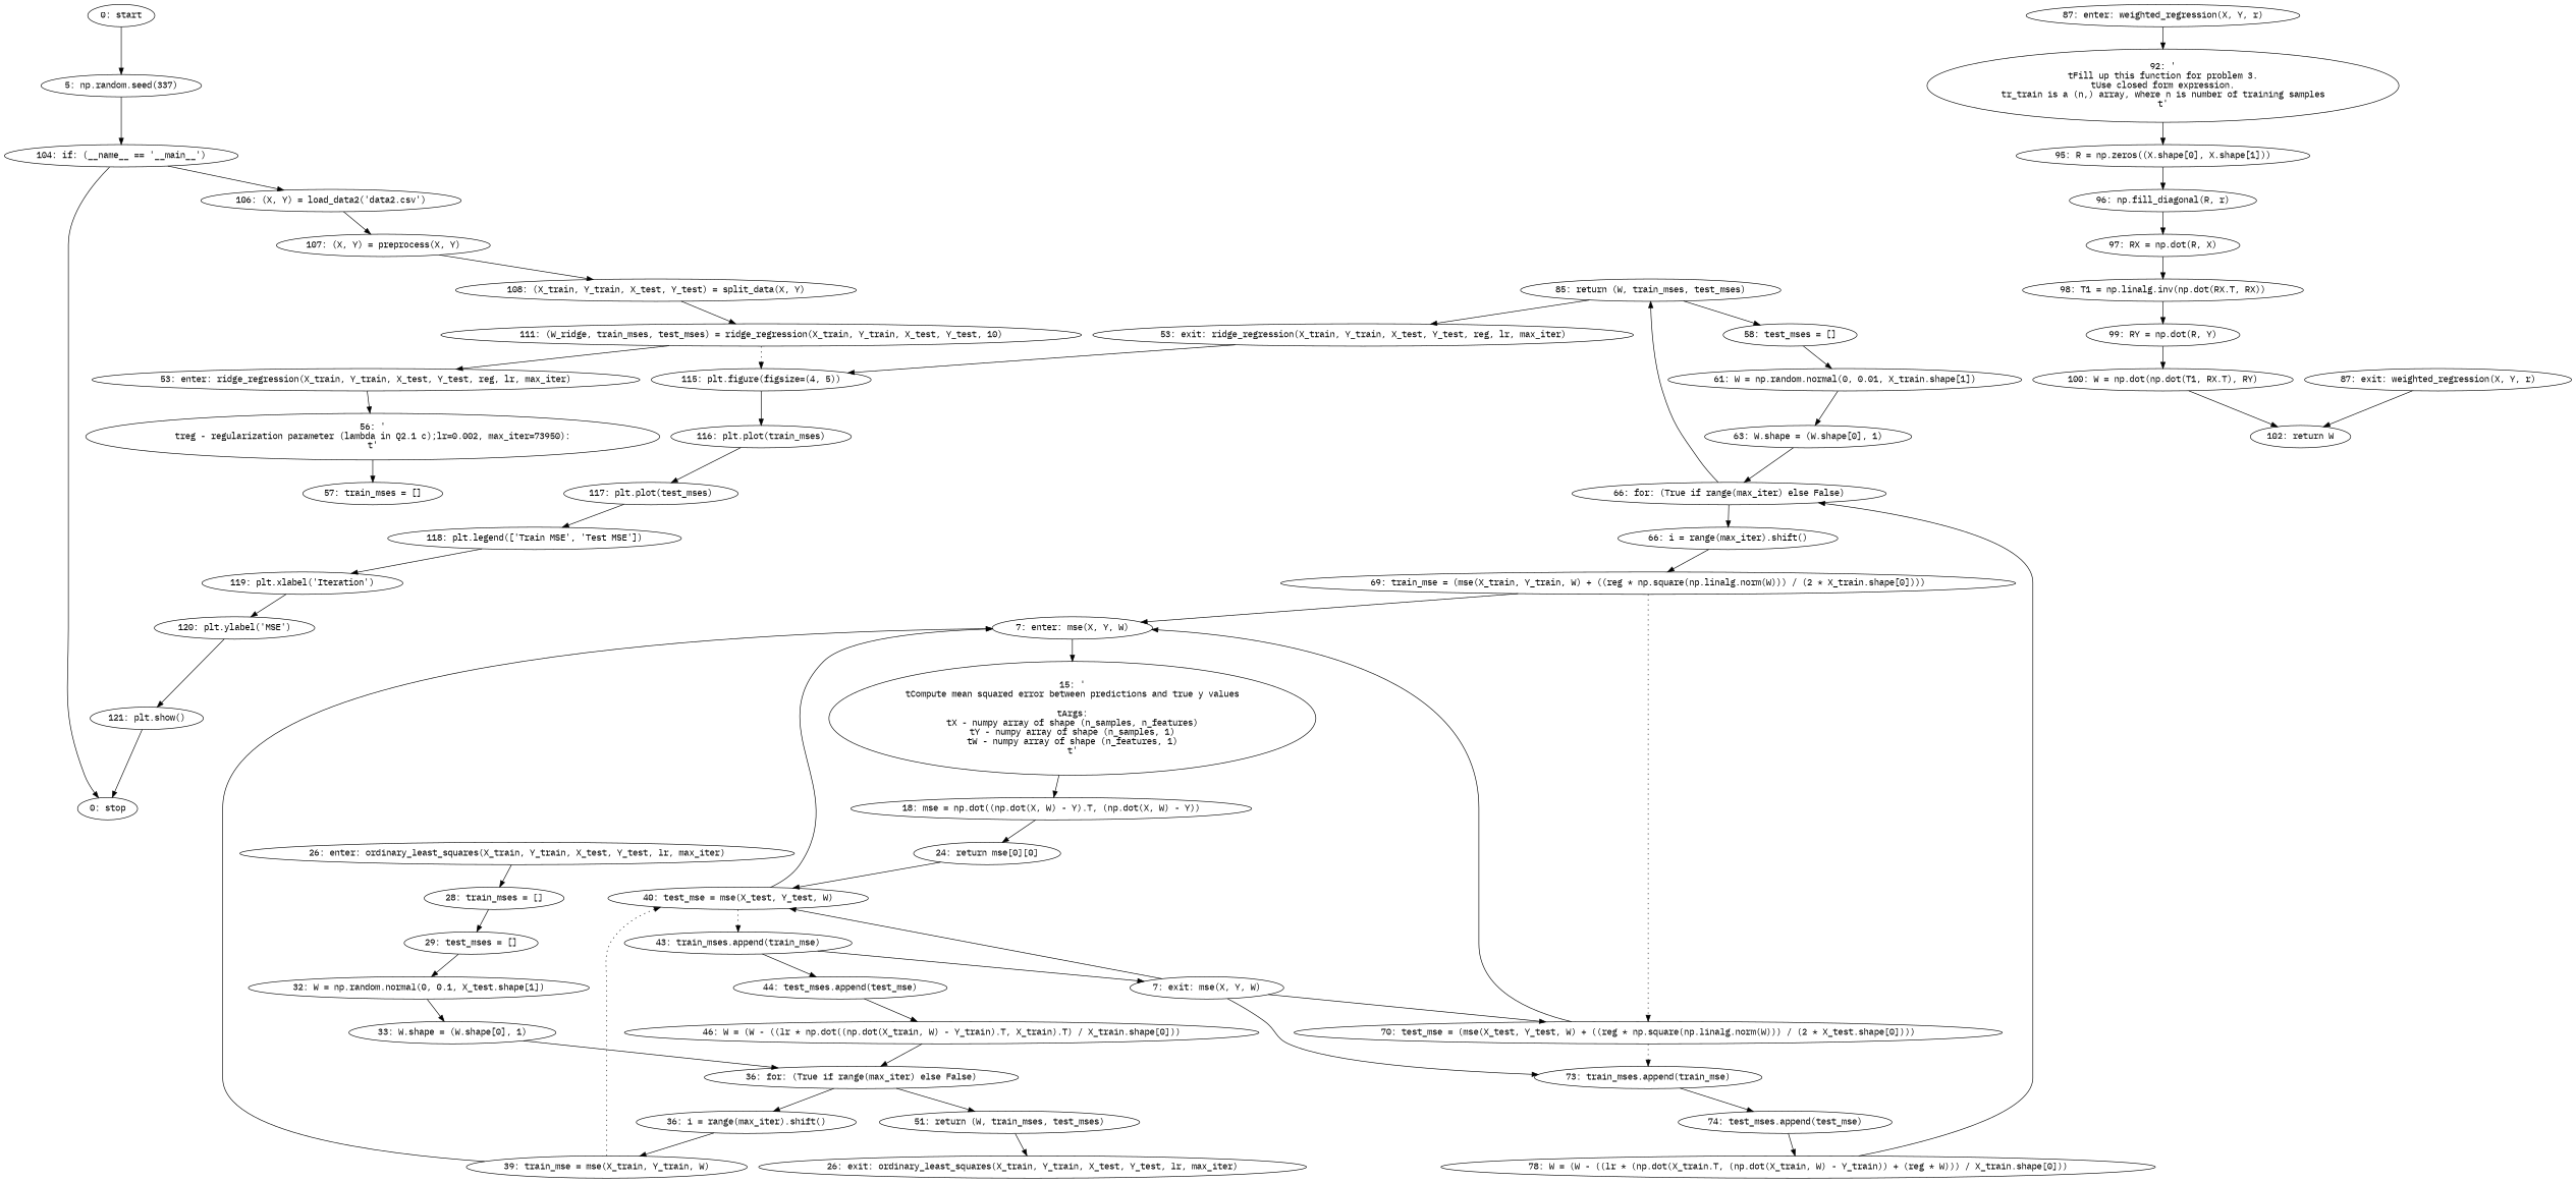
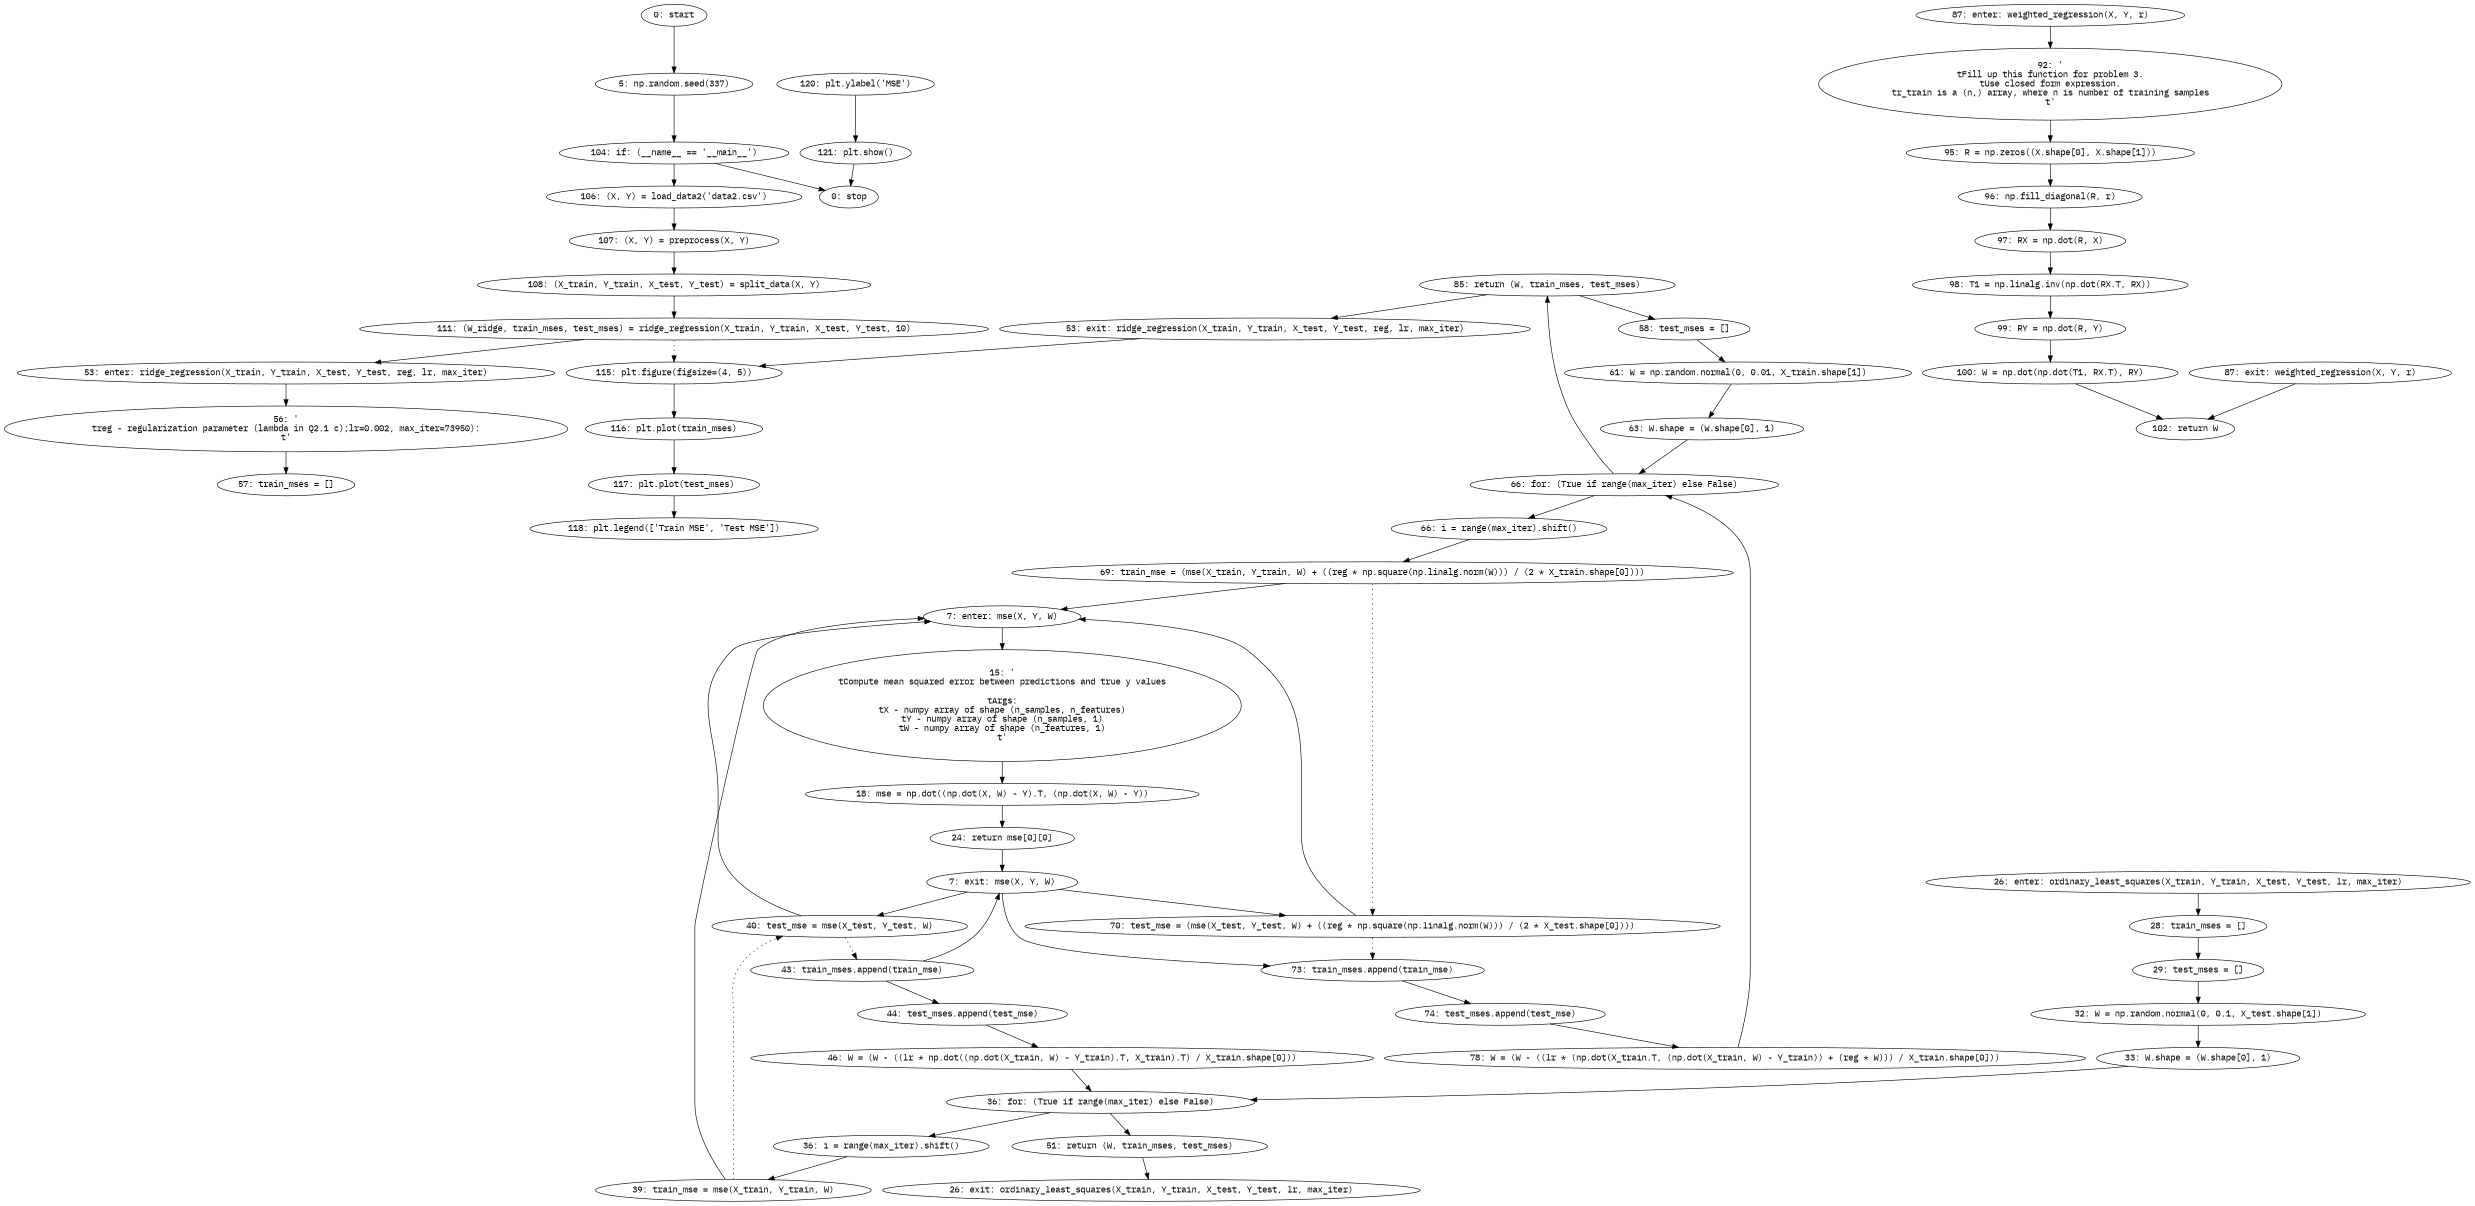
  strict digraph {
    fontname="IBM Plex Mono"
    node [fontname="IBM Plex Mono"]
    edge [fontname="IBM Plex Mono"]
    n1 [label="0: start"]
    n2 [label="5: np.random.seed(337)"]
    n3 [label="104: if: (__name__ == '__main__')"]
    n4 [label="106: (X, Y) = load_data2('data2.csv')"]
    n5 [label="0: stop"]
    n6 [label="107: (X, Y) = preprocess(X, Y)"]
    n7 [label="108: (X_train, Y_train, X_test, Y_test) = split_data(X, Y)"]
    n8 [label="7: enter: mse(X, Y, W)"]
    n9 [label="15: '\n\tCompute mean squared error between predictions and true y values\n\n\tArgs:\n\tX - numpy array of shape (n_samples, n_features)\n\tY - numpy array of shape (n_samples, 1)\n\tW - numpy array of shape (n_features, 1)\n\t'"]
    n10 [label="18: mse = np.dot((np.dot(X, W) - Y).T, (np.dot(X, W) - Y))"]
    n11 [label="24: return mse[0][0]"]
    n12 [label="7: exit: mse(X, Y, W)"]
    n13 [label="39: train_mse = mse(X_train, Y_train, W)"]
    n14 [label="40: test_mse = mse(X_test, Y_test, W)"]
    n15 [label="43: train_mses.append(train_mse)"]
    n16 [label="44: test_mses.append(test_mse)"]
    n17 [label="46: W = (W - ((lr * np.dot((np.dot(X_train, W) - Y_train).T, X_train).T) / X_train.shape[0]))"]
    n18 [label="36: for: (True if range(max_iter) else False)"]
    n19 [label="69: train_mse = (mse(X_train, Y_train, W) + ((reg * np.square(np.linalg.norm(W))) / (2 * X_train.shape[0])))"]
    n20 [label="70: test_mse = (mse(X_test, Y_test, W) + ((reg * np.square(np.linalg.norm(W))) / (2 * X_test.shape[0])))"]
    n21 [label="73: train_mses.append(train_mse)"]
    n22 [label="74: test_mses.append(test_mse)"]
    n23 [label="78: W = (W - ((lr * (np.dot(X_train.T, (np.dot(X_train, W) - Y_train)) + (reg * W))) / X_train.shape[0]))"]
    n24 [label="66: for: (True if range(max_iter) else False)"]
    n25 [label="26: enter: ordinary_least_squares(X_train, Y_train, X_test, Y_test, lr, max_iter)"]
    n26 [label="28: train_mses = []"]
    n27 [label="29: test_mses = []"]
    n28 [label="32: W = np.random.normal(0, 0.1, X_test.shape[1])"]
    n29 [label="33: W.shape = (W.shape[0], 1)"]
    n30 [label="26: exit: ordinary_least_squares(X_train, Y_train, X_test, Y_test, lr, max_iter)"]
    n31 [label="51: return (W, train_mses, test_mses)"]
    n32 [label="36: i = range(max_iter).shift()"]
    n33 [label="53: enter: ridge_regression(X_train, Y_train, X_test, Y_test, reg, lr, max_iter)"]
    n34 [label="56: '\n\treg - regularization parameter (lambda in Q2.1 c);lr=0.002, max_iter=73950):\n\t'"]
    n35 [label="57: train_mses = []"]
    n36 [label="58: test_mses = []"]
    n37 [label="61: W = np.random.normal(0, 0.01, X_train.shape[1])"]
    n38 [label="111: (W_ridge, train_mses, test_mses) = ridge_regression(X_train, Y_train, X_test, Y_test, 10)"]
    n39 [label="115: plt.figure(figsize=(4, 5))"]
    n40 [label="116: plt.plot(train_mses)"]
    n41 [label="117: plt.plot(test_mses)"]
    n42 [label="118: plt.legend(['Train MSE', 'Test MSE'])"]
    n43 [label="53: exit: ridge_regression(X_train, Y_train, X_test, Y_test, reg, lr, max_iter)"]
    n44 [label="85: return (W, train_mses, test_mses)"]
    n45 [label="63: W.shape = (W.shape[0], 1)"]
    n46 [label="66: i = range(max_iter).shift()"]
    n47 [label="87: enter: weighted_regression(X, Y, r)"]
    n48 [label="92: '\n\tFill up this function for problem 3.\n\tUse closed form expression.\n\tr_train is a (n,) array, where n is number of training samples\n\t'"]
    n49 [label="95: R = np.zeros((X.shape[0], X.shape[1]))"]
    n50 [label="96: np.fill_diagonal(R, r)"]
    n51 [label="97: RX = np.dot(R, X)"]
    n52 [label="87: exit: weighted_regression(X, Y, r)"]
    n53 [label="102: return W"]
    n54 [label="98: T1 = np.linalg.inv(np.dot(RX.T, RX))"]
    n55 [label="99: RY = np.dot(R, Y)"]
    n56 [label="100: W = np.dot(np.dot(T1, RX.T), RY)"]
-   n57 [label="119: plt.xlabel('Iteration')"]
    n58 [label="120: plt.ylabel('MSE')"]
    n59 [label="121: plt.show()"]
    n1 -> n2
    n2 -> n3
    n3 -> n4
    n3 -> n5
    n4 -> n6
    n6 -> n7
    n7 -> n38
    n8 -> n9
    n9 -> n10
    n10 -> n11
-   n11 -> n14
+   n11 -> n12
    n12 -> n14
    n12 -> n20
    n12 -> n21
    n13 -> n8
    n13 -> n14 [style=dotted weight=100]
    n14 -> n8
    n14 -> n15 [style=dotted weight=100]
    n15 -> n12
    n15 -> n16
    n16 -> n17
    n17 -> n18
    n18 -> n31
    n18 -> n32
    n19 -> n8
    n19 -> n20 [style=dotted weight=100]
    n20 -> n8
    n20 -> n21 [style=dotted weight=100]
    n21 -> n22
    n22 -> n23
    n23 -> n24
    n24 -> n44
    n24 -> n46
    n25 -> n26
    n26 -> n27
    n27 -> n28
    n28 -> n29
    n29 -> n18
    n31 -> n30
    n32 -> n13
    n33 -> n34
    n34 -> n35
    n36 -> n37
    n37 -> n45
    n38 -> n33
    n38 -> n39 [style=dotted weight=100]
    n39 -> n40
    n40 -> n41
    n41 -> n42
-   n42 -> n57
    n43 -> n39
    n44 -> n36
    n44 -> n43
    n45 -> n24
    n46 -> n19
    n47 -> n48
    n48 -> n49
    n49 -> n50
    n50 -> n51
    n51 -> n54
    n52 -> n53
    n54 -> n55
    n55 -> n56
    n56 -> n53
-   n57 -> n58
    n58 -> n59
    n59 -> n5
  }
